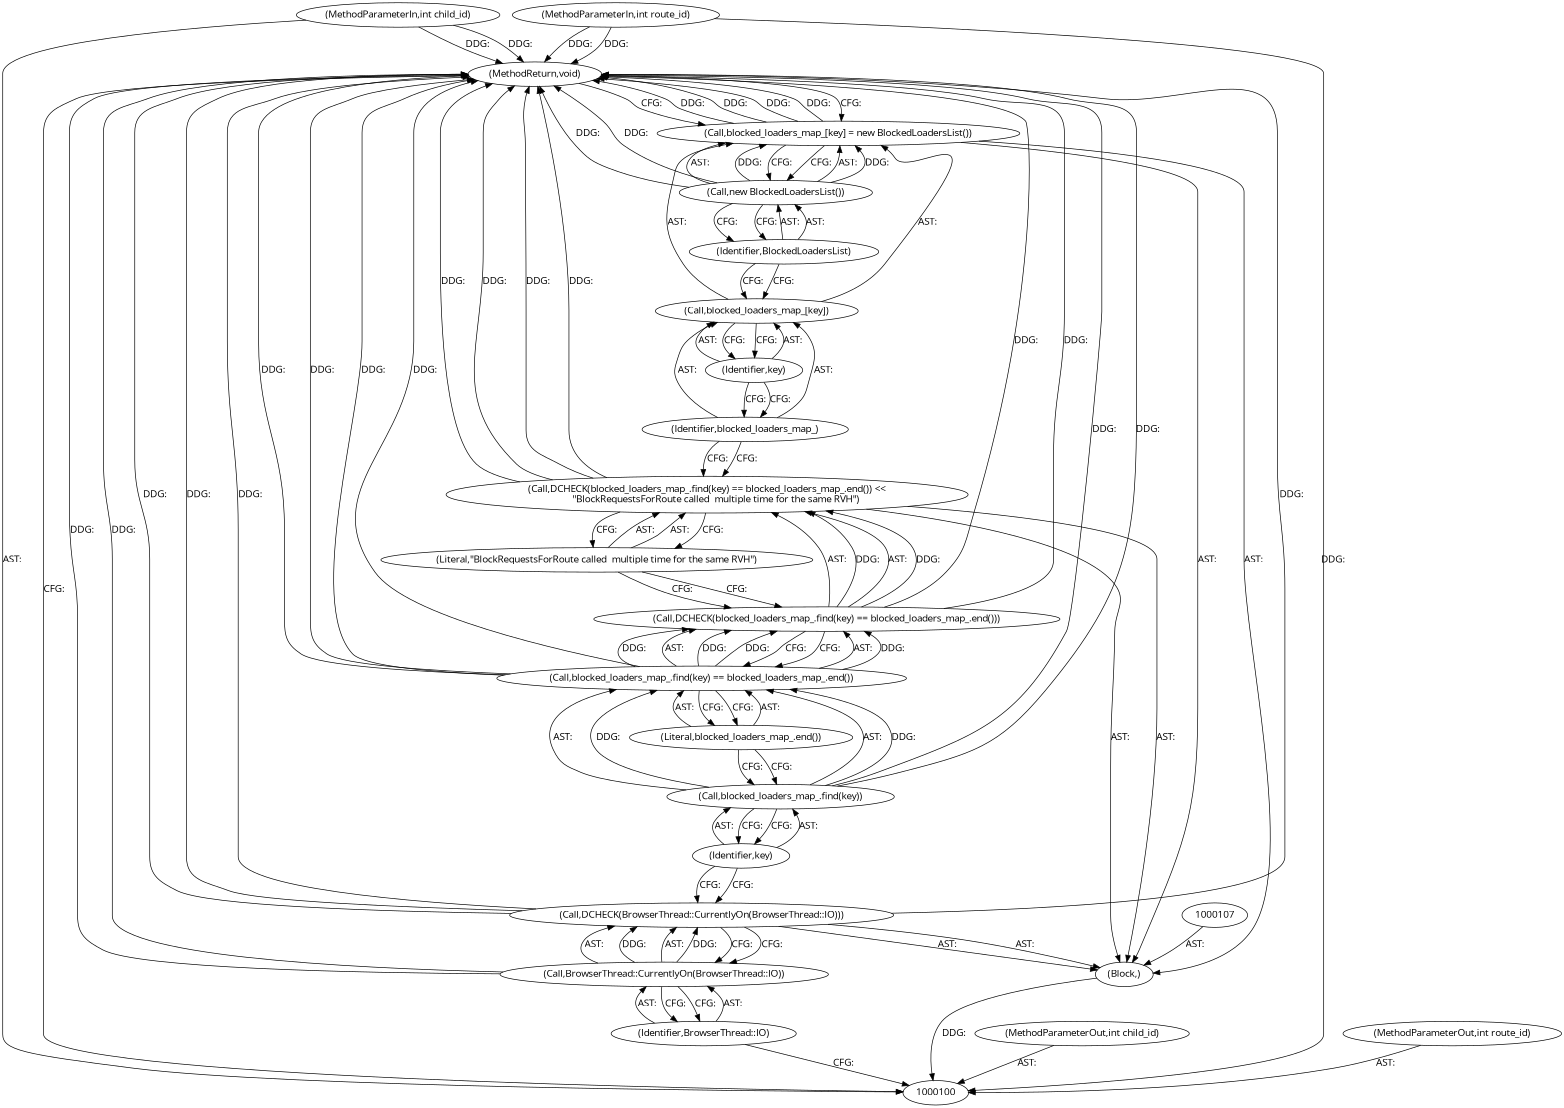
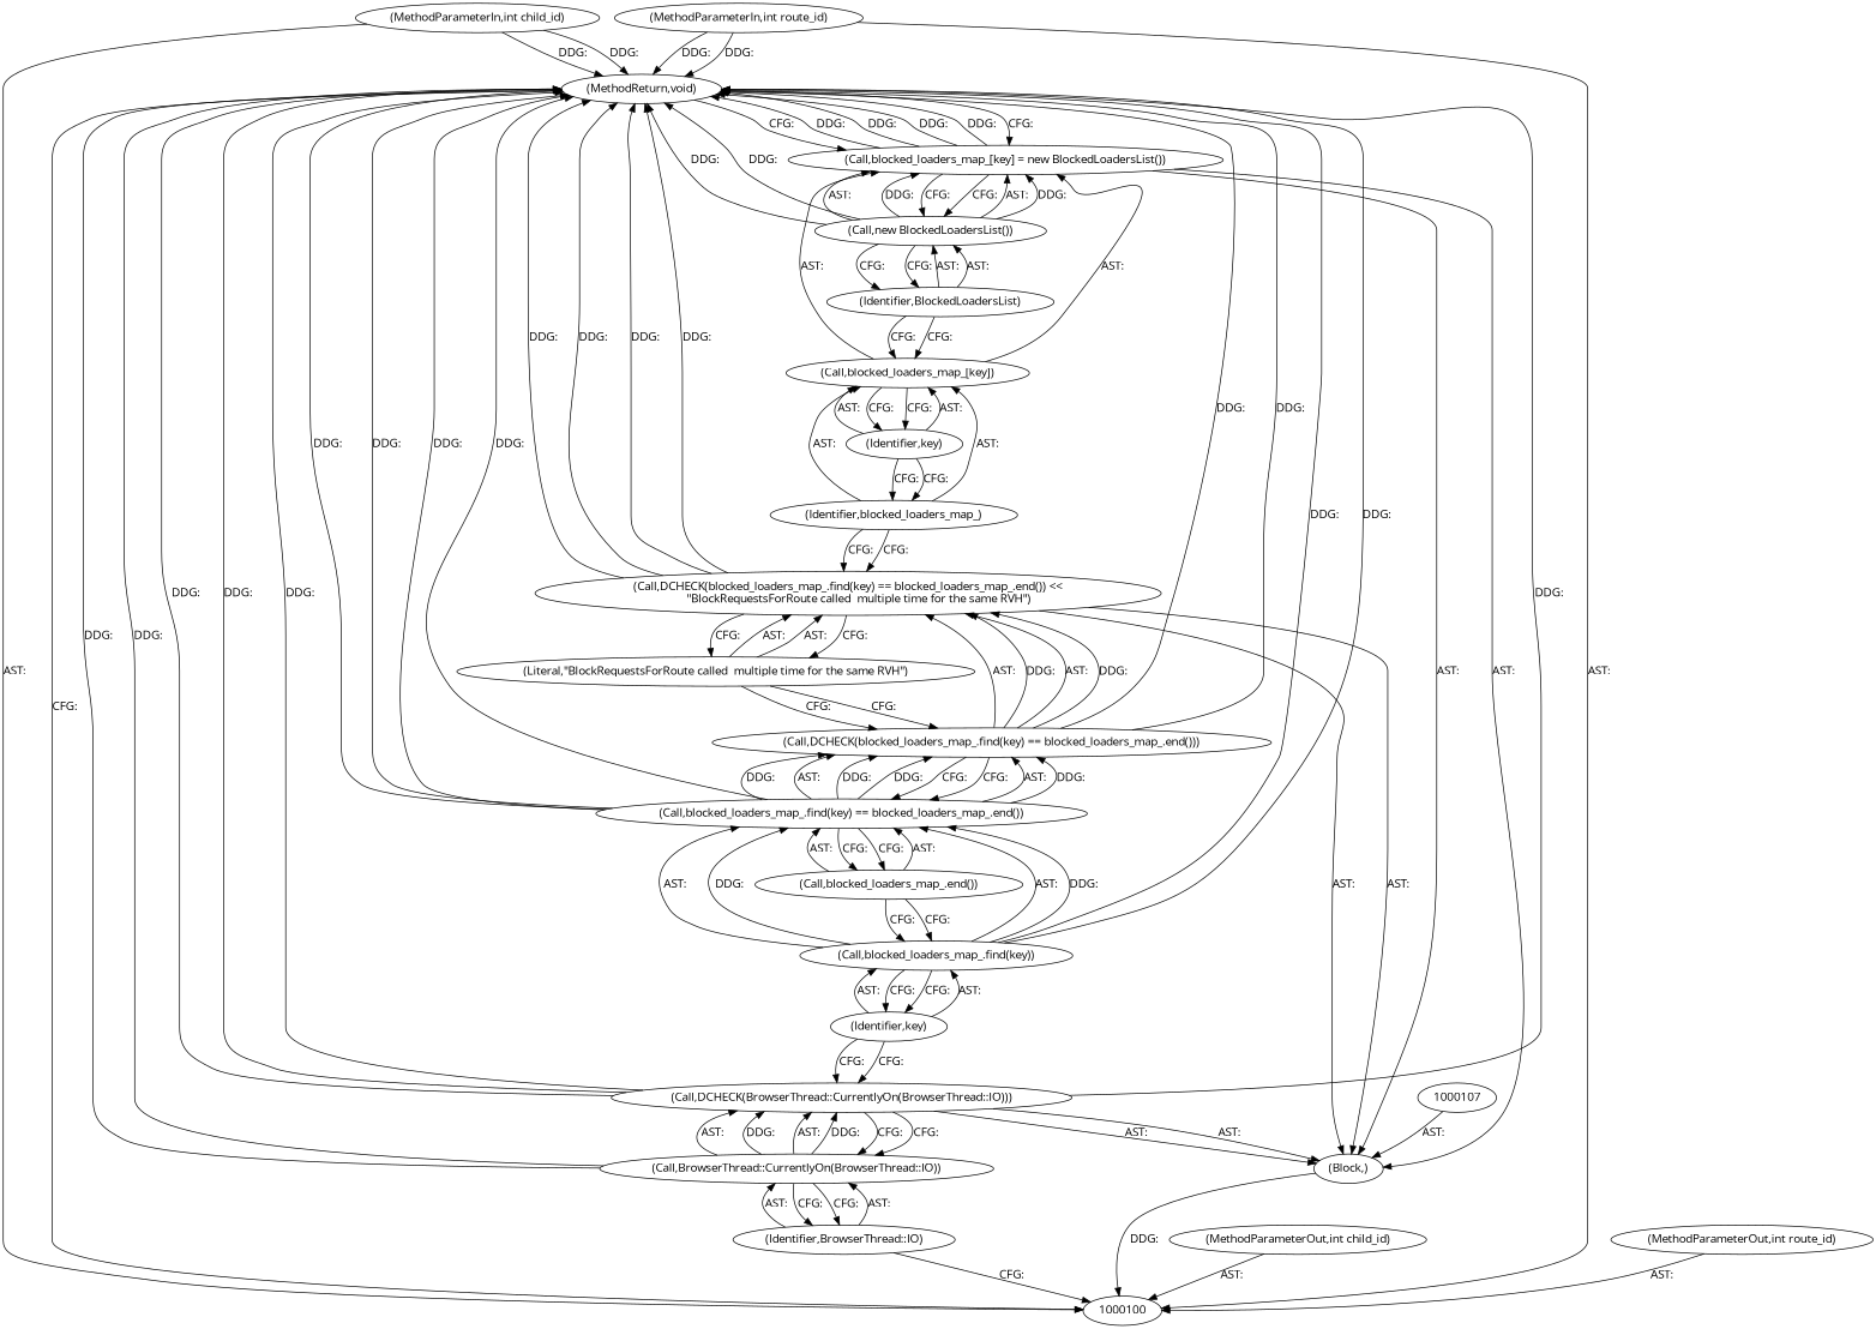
  digraph {
    fontname="Open Sans"
    node [fontname="Open Sans"]
    edge [fontname="Open Sans"]
    n1 [label="(MethodReturn,void)"]
    n2 [label="(Call,blocked_loaders_map_[key] = new BlockedLoadersList())"]
    1000100
    n4 [label="(Block,)"]
    n5 [label="(Call,new BlockedLoadersList())"]
    n6 [label="(MethodParameterIn,int child_id)"]
    n7 [label="(MethodParameterOut,int child_id)"]
    n8 [label="(MethodParameterIn,int route_id)"]
    n9 [label="(MethodParameterOut,int route_id)"]
    n10 [label="(Call,DCHECK(BrowserThread::CurrentlyOn(BrowserThread::IO)))"]
    n11 [label="(Call,BrowserThread::CurrentlyOn(BrowserThread::IO))"]
    n12 [label="(Identifier,BrowserThread::IO)"]
    n13 [label="(Call,blocked_loaders_map_.find(key) == blocked_loaders_map_.end())"]
    n14 [label="(Call,DCHECK(blocked_loaders_map_.find(key) == blocked_loaders_map_.end()))"]
-   n15 [label="(Literal,blocked_loaders_map_.end())"]
+   n15 [label="(Call,blocked_loaders_map_.end())"]
    n16 [label="(Call,DCHECK(blocked_loaders_map_.find(key) == blocked_loaders_map_.end()) <<\n       \"BlockRequestsForRoute called  multiple time for the same RVH\")"]
    n17 [label="(Call,blocked_loaders_map_.find(key))"]
    n18 [label="(Identifier,key)"]
    n19 [label="(Literal,\"BlockRequestsForRoute called  multiple time for the same RVH\")"]
    n20 [label="(Identifier,BlockedLoadersList)"]
    n21 [label="(Call,blocked_loaders_map_[key])"]
    n22 [label="(Identifier,key)"]
    n23 [label="(Identifier,blocked_loaders_map_)"]
    1000107
    n1 -> n2 [label="CFG: "]
    n1 -> n2 [label="CFG: "]
    n1 -> 1000100 [label="CFG: "]
    n2 -> n1 [label="DDG: "]
    n2 -> n1 [label="DDG: "]
    n2 -> n1 [label="DDG: "]
    n2 -> n1 [label="DDG: "]
    n2 -> n4 [label="AST: "]
    n2 -> n4 [label="AST: "]
    n2 -> n5 [label="CFG: "]
    n2 -> n5 [label="CFG: "]
    n4 -> 1000100 [label="DDG: "]
    n5 -> n1 [label="DDG: "]
    n5 -> n1 [label="DDG: "]
    n5 -> n2 [label="AST: "]
    n5 -> n2 [label="DDG: "]
    n5 -> n2 [label="AST: "]
    n5 -> n2 [label="DDG: "]
    n5 -> n20 [label="CFG: "]
    n5 -> n20 [label="CFG: "]
    n6 -> n1 [label="DDG: "]
    n6 -> n1 [label="DDG: "]
    n6 -> 1000100 [label="AST: "]
    n7 -> 1000100 [label="AST: "]
    n8 -> n1 [label="DDG: "]
    n8 -> n1 [label="DDG: "]
-   n8 -> 1000100 [label="DDG: "]
+   n8 -> 1000100 [label="AST: "]
    n9 -> 1000100 [label="AST: "]
    n10 -> n1 [label="DDG: "]
    n10 -> n1 [label="DDG: "]
    n10 -> n1 [label="DDG: "]
    n10 -> n1 [label="DDG: "]
    n10 -> n4 [label="AST: "]
    n10 -> n4 [label="AST: "]
    n10 -> n11 [label="CFG: "]
    n10 -> n11 [label="CFG: "]
    n11 -> n1 [label="DDG: "]
    n11 -> n1 [label="DDG: "]
    n11 -> n10 [label="AST: "]
    n11 -> n10 [label="DDG: "]
    n11 -> n10 [label="AST: "]
    n11 -> n10 [label="DDG: "]
    n11 -> n12 [label="CFG: "]
    n11 -> n12 [label="CFG: "]
    n12 -> 1000100 [label="CFG: "]
    n12 -> n11 [label="AST: "]
    n12 -> n11 [label="AST: "]
    n13 -> n1 [label="DDG: "]
    n13 -> n1 [label="DDG: "]
    n13 -> n1 [label="DDG: "]
    n13 -> n1 [label="DDG: "]
    n13 -> n14 [label="AST: "]
    n13 -> n14 [label="DDG: "]
    n13 -> n14 [label="DDG: "]
    n13 -> n14 [label="AST: "]
    n13 -> n14 [label="DDG: "]
    n13 -> n14 [label="DDG: "]
    n13 -> n15 [label="CFG: "]
    n13 -> n15 [label="CFG: "]
    n14 -> n1 [label="DDG: "]
    n14 -> n1 [label="DDG: "]
    n14 -> n13 [label="CFG: "]
    n14 -> n13 [label="CFG: "]
    n14 -> n16 [label="AST: "]
    n14 -> n16 [label="DDG: "]
    n14 -> n16 [label="AST: "]
    n14 -> n16 [label="DDG: "]
    n15 -> n13 [label="AST: "]
    n15 -> n13 [label="AST: "]
    n15 -> n17 [label="CFG: "]
    n15 -> n17 [label="CFG: "]
    n16 -> n1 [label="DDG: "]
    n16 -> n1 [label="DDG: "]
    n16 -> n1 [label="DDG: "]
    n16 -> n1 [label="DDG: "]
    n16 -> n4 [label="AST: "]
    n16 -> n4 [label="AST: "]
    n16 -> n19 [label="CFG: "]
    n16 -> n19 [label="CFG: "]
    n17 -> n1 [label="DDG: "]
    n17 -> n1 [label="DDG: "]
    n17 -> n13 [label="AST: "]
    n17 -> n13 [label="DDG: "]
    n17 -> n13 [label="AST: "]
    n17 -> n13 [label="DDG: "]
    n17 -> n18 [label="CFG: "]
    n17 -> n18 [label="CFG: "]
    n18 -> n10 [label="CFG: "]
    n18 -> n10 [label="CFG: "]
    n18 -> n17 [label="AST: "]
    n18 -> n17 [label="AST: "]
    n19 -> n14 [label="CFG: "]
    n19 -> n14 [label="CFG: "]
    n19 -> n16 [label="AST: "]
    n19 -> n16 [label="AST: "]
    n20 -> n5 [label="AST: "]
    n20 -> n5 [label="AST: "]
    n20 -> n21 [label="CFG: "]
    n20 -> n21 [label="CFG: "]
    n21 -> n2 [label="AST: "]
    n21 -> n2 [label="AST: "]
    n21 -> n22 [label="CFG: "]
    n21 -> n22 [label="CFG: "]
    n22 -> n21 [label="AST: "]
    n22 -> n21 [label="AST: "]
    n22 -> n23 [label="CFG: "]
    n22 -> n23 [label="CFG: "]
    n23 -> n16 [label="CFG: "]
    n23 -> n16 [label="CFG: "]
    n23 -> n21 [label="AST: "]
    n23 -> n21 [label="AST: "]
    1000107 -> n4 [label="AST: "]
  }
